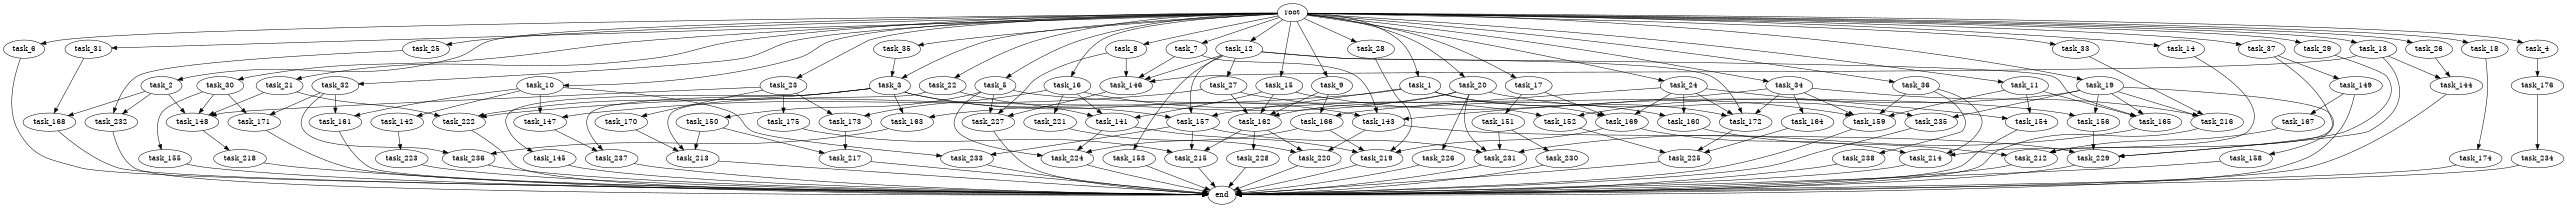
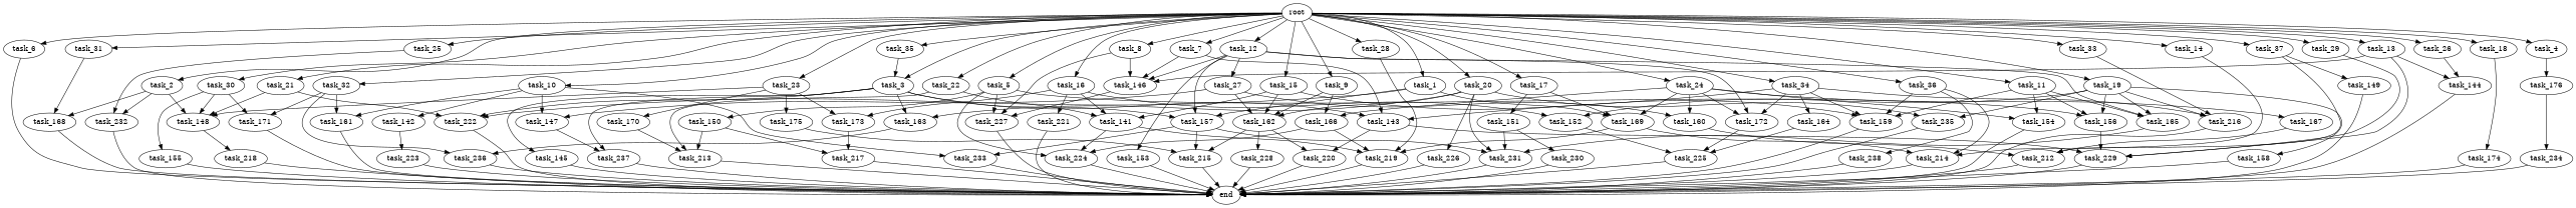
  digraph {
    root
    task_1
    task_2
    task_3
    task_4
    task_5
    task_6
    task_7
    task_8
    task_9
    task_10
    task_11
    task_12
    task_13
    task_14
    task_15
    task_16
    task_17
    task_18
    task_19
    task_20
    task_21
    task_22
    task_23
    task_24
    task_25
    task_26
    task_28
    task_29
    task_30
    task_31
    task_32
    task_33
    task_34
    task_35
    task_36
    task_37
    task_157
    task_169
    task_172
    task_222
    task_148
    task_168
    task_232
    task_143
    task_145
    task_163
    task_237
    task_176
    task_150
    task_156
    task_224
    task_227
    end
    task_146
    task_162
    task_166
    task_142
    task_147
    task_161
    task_233
    task_154
    task_159
    task_165
    task_27
    task_153
    task_144
    task_229
    task_214
    task_141
    task_152
    task_173
    task_221
    task_151
    task_174
    task_158
    task_216
    task_235
    task_226
    task_231
    task_213
    task_170
    task_175
    task_160
    task_167
    task_219
    task_155
    task_171
    task_236
    task_164
    task_238
    task_149
    task_212
    task_215
    task_225
    task_218
    task_220
    task_234
    task_217
    task_228
    task_223
    task_230
    root -> task_1
    root -> task_2
    root -> task_3
    root -> task_4
    root -> task_5
    root -> task_6
    root -> task_7
    root -> task_8
    root -> task_9
    root -> task_10
    root -> task_11
    root -> task_12
    root -> task_13
    root -> task_14
    root -> task_15
    root -> task_16
    root -> task_17
    root -> task_18
    root -> task_19
    root -> task_20
    root -> task_21
    root -> task_22
    root -> task_23
    root -> task_24
    root -> task_25
    root -> task_26
    root -> task_28
    root -> task_29
    root -> task_30
    root -> task_31
    root -> task_32
    root -> task_33
    root -> task_34
    root -> task_35
    root -> task_36
    root -> task_37
    task_1 -> task_157
    task_1 -> task_169
-   task_1 -> task_172
    task_1 -> task_222
    task_2 -> task_148
    task_2 -> task_168
    task_2 -> task_232
    task_3 -> task_157
    task_3 -> task_222
    task_3 -> task_143
    task_3 -> task_145
    task_3 -> task_163
    task_3 -> task_237
    task_4 -> task_176
    task_5 -> task_150
    task_5 -> task_156
    task_5 -> task_224
    task_5 -> task_227
    task_6 -> end
    task_7 -> task_143
    task_7 -> task_146
    task_8 -> task_227
    task_8 -> task_146
    task_9 -> task_162
    task_9 -> task_166
    task_10 -> task_142
    task_10 -> task_147
    task_10 -> task_161
    task_10 -> task_233
+   task_11 -> task_156
    task_11 -> task_154
    task_11 -> task_159
    task_11 -> task_165
    task_12 -> task_157
    task_12 -> task_172
    task_12 -> task_146
    task_12 -> task_165
    task_12 -> task_27
    task_12 -> task_153
    task_13 -> task_146
    task_13 -> task_144
    task_13 -> task_229
    task_14 -> task_214
    task_15 -> task_162
    task_15 -> task_159
    task_15 -> task_141
    task_16 -> task_141
    task_16 -> task_152
    task_16 -> task_173
    task_16 -> task_221
    task_17 -> task_169
    task_17 -> task_151
    task_18 -> task_174
    task_19 -> task_156
    task_19 -> task_165
    task_19 -> task_152
    task_19 -> task_158
    task_19 -> task_216
    task_19 -> task_235
    task_20 -> task_163
    task_20 -> task_162
    task_20 -> task_235
    task_20 -> task_226
    task_20 -> task_231
    task_21 -> task_222
    task_21 -> task_148
    task_22 -> task_141
    task_22 -> task_213
    task_23 -> task_148
    task_23 -> task_173
    task_23 -> task_170
    task_23 -> task_175
    task_24 -> task_169
    task_24 -> task_172
    task_24 -> task_166
    task_24 -> task_154
    task_24 -> task_160
-   task_149 -> task_167
+   task_24 -> task_167
    task_25 -> task_232
    task_26 -> task_144
    task_28 -> task_219
    task_29 -> task_229
    task_30 -> task_148
    task_30 -> task_155
    task_30 -> task_171
    task_31 -> task_168
    task_32 -> task_161
    task_32 -> task_171
    task_32 -> task_236
    task_33 -> task_216
    task_34 -> task_172
    task_34 -> task_143
    task_34 -> task_159
    task_34 -> task_216
    task_34 -> task_164
    task_35 -> task_3
    task_36 -> task_159
    task_36 -> task_214
    task_36 -> task_238
    task_37 -> task_149
    task_37 -> task_212
    task_157 -> task_233
    task_157 -> task_231
    task_157 -> task_215
    task_169 -> task_214
    task_169 -> task_219
    task_172 -> task_225
    task_222 -> end
    task_148 -> task_218
    task_168 -> end
    task_232 -> end
    task_143 -> task_229
    task_143 -> task_220
    task_145 -> end
    task_163 -> task_236
    task_237 -> end
    task_176 -> task_234
    task_150 -> task_213
    task_150 -> task_217
    task_156 -> task_229
    task_224 -> end
    task_227 -> end
    task_146 -> task_227
    task_162 -> task_215
    task_162 -> task_220
    task_162 -> task_228
    task_166 -> task_224
    task_166 -> task_219
    task_142 -> task_223
    task_147 -> task_237
    task_161 -> end
    task_233 -> end
    task_154 -> end
    task_159 -> end
    task_165 -> task_231
    task_27 -> task_162
    task_27 -> task_147
    task_27 -> task_160
    task_153 -> end
    task_144 -> end
    task_229 -> end
    task_214 -> end
    task_141 -> task_224
    task_141 -> task_219
    task_152 -> task_225
    task_173 -> task_217
-   task_221 -> task_220
+   task_221 -> end
    task_151 -> task_231
    task_151 -> task_230
    task_174 -> end
    task_158 -> end
    task_216 -> end
    task_235 -> end
    task_226 -> end
    task_231 -> end
    task_213 -> end
    task_170 -> task_213
    task_175 -> task_215
    task_160 -> task_212
    task_167 -> task_212
    task_219 -> end
    task_155 -> end
    task_171 -> end
    task_236 -> end
    task_164 -> task_225
    task_238 -> end
    task_149 -> end
    task_212 -> end
    task_215 -> end
    task_225 -> end
    task_218 -> end
    task_220 -> end
    task_234 -> end
    task_217 -> end
    task_228 -> end
    task_223 -> end
    task_230 -> end
  }
